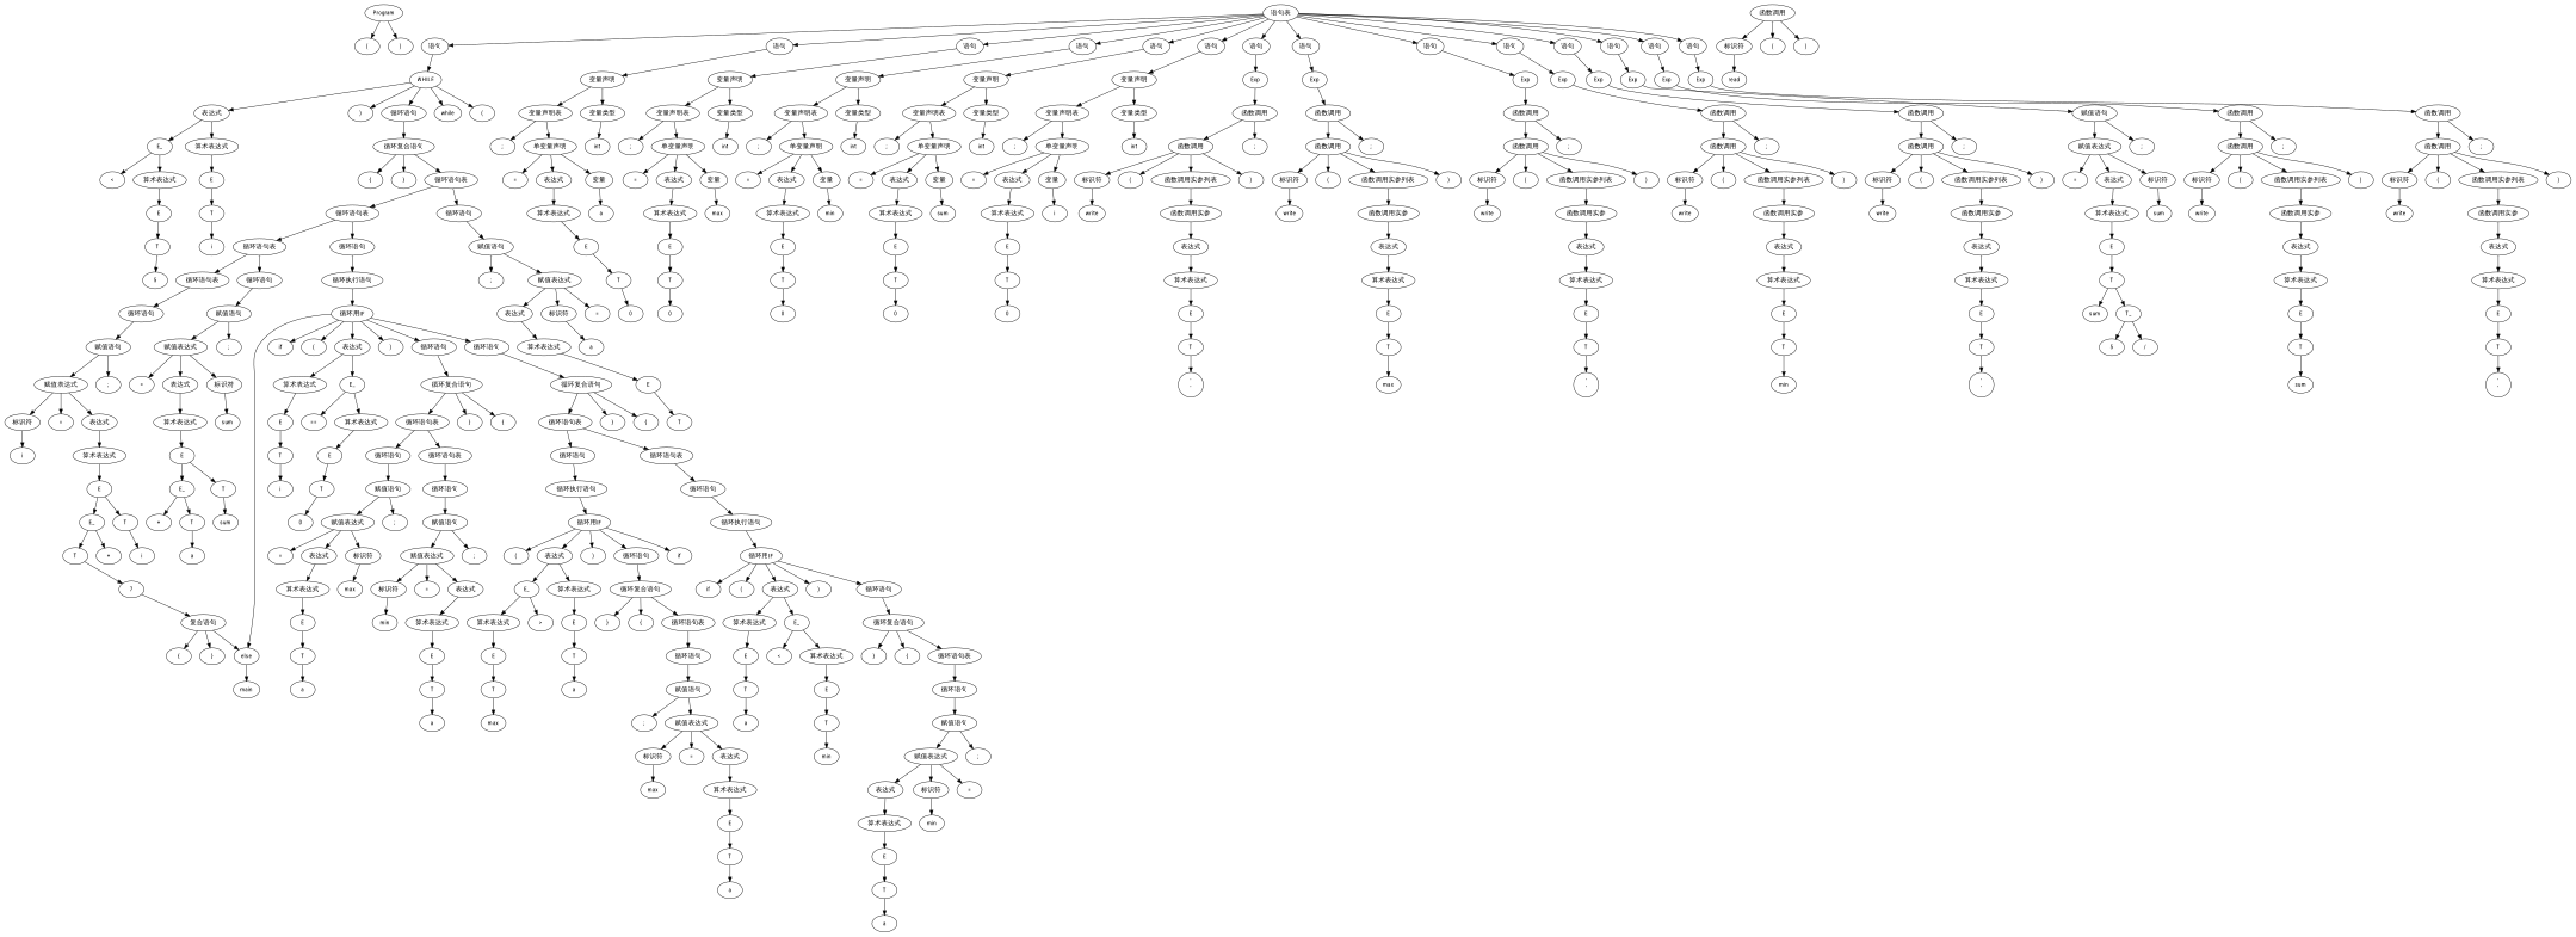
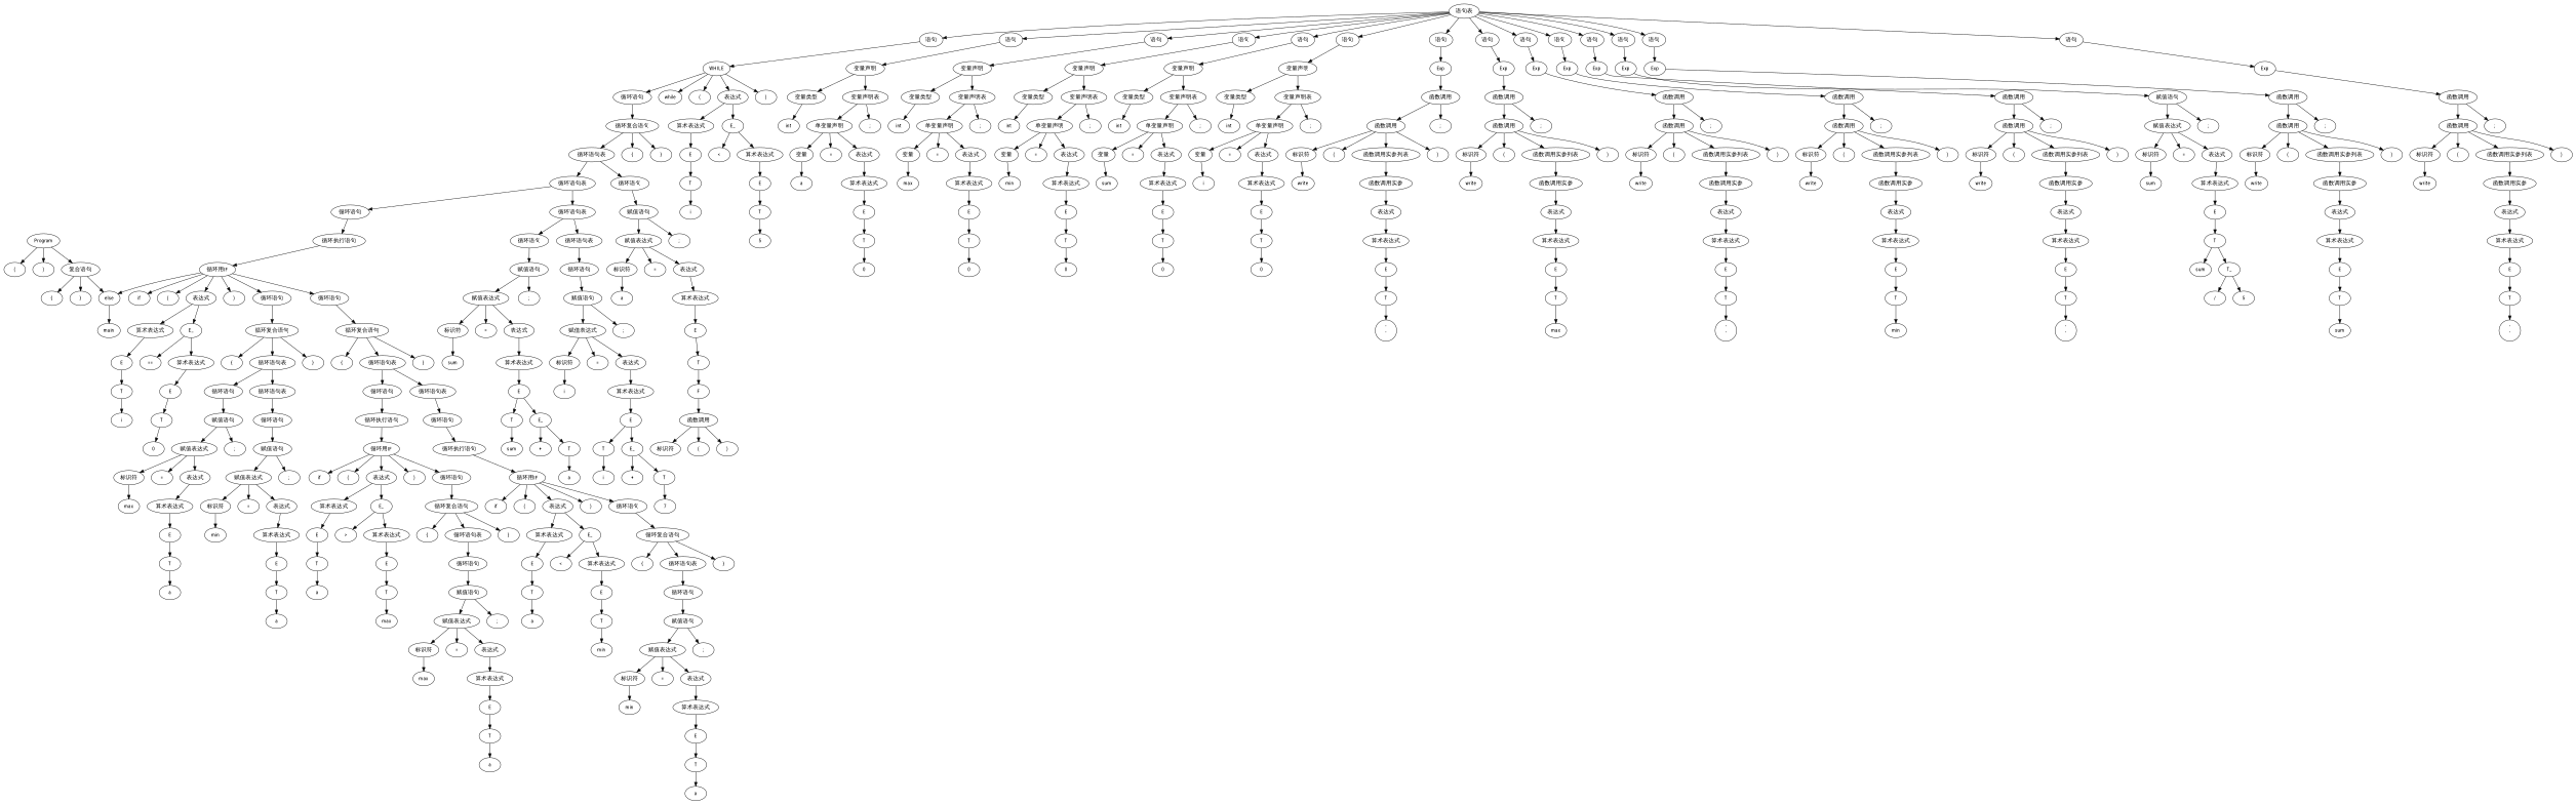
  digraph {
    fontname="Roboto Condensed"
    node [fontname="Roboto Condensed"]
    edge [fontname="Roboto Condensed"]
    n1 [label=Program]
    n2 [label="("]
    n3 [label=")"]
    n4 [label="复合语句"]
    n5 [label=main]
    n6 [label="{"]
    n7 [label="}"]
    n8 [label=else]
    n9 [label="语句表"]
    n10 [label="语句"]
    n11 [label="语句"]
    n12 [label="语句"]
    n13 [label="语句"]
    n14 [label="语句"]
    n15 [label="语句"]
    n16 [label="语句"]
    n17 [label="语句"]
    n18 [label="语句"]
    n19 [label="语句"]
    n20 [label="语句"]
    n21 [label="语句"]
    n22 [label="语句"]
    n23 [label="语句"]
    n24 [label="变量声明"]
    n25 [label="变量声明"]
    n26 [label="变量声明"]
    n27 [label="变量声明"]
    n28 [label="变量声明"]
    n29 [label=WHILE]
    n30 [label=Exp]
    n31 [label=Exp]
    n32 [label=Exp]
    n33 [label=Exp]
    n34 [label=Exp]
    n35 [label=Exp]
    n36 [label=Exp]
    n37 [label=Exp]
    n38 [label="变量类型"]
    n39 [label="变量声明表"]
    n40 [label=int]
    n41 [label="单变量声明"]
    n42 [label=";"]
    n43 [label="变量"]
    n44 [label="="]
    n45 [label="表达式"]
    n46 [label=a]
    n47 [label="算术表达式"]
    n48 [label=E]
    n49 [label=T]
    n50 [label=0]
    n51 [label="变量类型"]
    n52 [label="变量声明表"]
    n53 [label=int]
    n54 [label="单变量声明"]
    n55 [label=";"]
    n56 [label="变量"]
    n57 [label="="]
    n58 [label="表达式"]
    n59 [label=max]
    n60 [label="算术表达式"]
    n61 [label=E]
    n62 [label=T]
    n63 [label=0]
    n64 [label="变量类型"]
    n65 [label="变量声明表"]
    n66 [label=int]
    n67 [label="单变量声明"]
    n68 [label=";"]
    n69 [label="变量"]
    n70 [label="="]
    n71 [label="表达式"]
    n72 [label=min]
    n73 [label="算术表达式"]
    n74 [label=E]
    n75 [label=T]
    n76 [label=0]
    n77 [label="变量类型"]
    n78 [label="变量声明表"]
    n79 [label=int]
    n80 [label="单变量声明"]
    n81 [label=";"]
    n82 [label="变量"]
    n83 [label="="]
    n84 [label="表达式"]
    n85 [label=sum]
    n86 [label="算术表达式"]
    n87 [label=E]
    n88 [label=T]
    n89 [label=0]
    n90 [label="变量类型"]
    n91 [label="变量声明表"]
    n92 [label=int]
    n93 [label="单变量声明"]
    n94 [label=";"]
    n95 [label="变量"]
    n96 [label="="]
    n97 [label="表达式"]
    n98 [label=i]
    n99 [label="算术表达式"]
    n100 [label=E]
    n101 [label=T]
    n102 [label=0]
    n103 [label=while]
    n104 [label="("]
    n105 [label="表达式"]
    n106 [label=")"]
    n107 [label="循环语句"]
    n108 [label="算术表达式"]
    n109 [label=E_]
    n110 [label="循环复合语句"]
    n111 [label=E]
    n112 [label="<"]
    n113 [label="算术表达式"]
    n114 [label=T]
    n115 [label=i]
    n116 [label=E]
    n117 [label=T]
    n118 [label=5]
    n119 [label="{"]
    n120 [label="循环语句表"]
    n121 [label="}"]
    n122 [label="循环语句"]
    n123 [label="循环语句表"]
    n124 [label="赋值语句"]
    n125 [label="循环语句"]
    n126 [label="循环语句表"]
    n127 [label="赋值表达式"]
    n128 [label=";"]
    n129 [label="标识符"]
    n130 [label="="]
    n131 [label="表达式"]
    n132 [label=a]
    n133 [label="算术表达式"]
    n134 [label=E]
    n135 [label=T]
+   n136 [label=F]
    n137 [label="函数调用"]
    n138 [label="标识符"]
    n139 [label="("]
    n140 [label=")"]
-   n141 [label=read]
    n142 [label="循环执行语句"]
    n143 [label="循环语句"]
    n144 [label="循环语句表"]
    n145 [label="循环用IF"]
    n146 [label=if]
    n147 [label="("]
    n148 [label="表达式"]
    n149 [label=")"]
    n150 [label="循环语句"]
    n151 [label="循环语句"]
    n152 [label="算术表达式"]
    n153 [label=E_]
    n154 [label="循环复合语句"]
    n155 [label="循环复合语句"]
    n156 [label=E]
    n157 [label="=="]
    n158 [label="算术表达式"]
    n159 [label=T]
    n160 [label=i]
    n161 [label=E]
    n162 [label=T]
    n163 [label=0]
    n164 [label="{"]
    n165 [label="循环语句表"]
    n166 [label="}"]
    n167 [label="循环语句"]
    n168 [label="循环语句表"]
    n169 [label="赋值语句"]
    n170 [label="循环语句"]
    n171 [label="赋值表达式"]
    n172 [label=";"]
    n173 [label="标识符"]
    n174 [label="="]
    n175 [label="表达式"]
    n176 [label=max]
    n177 [label="算术表达式"]
    n178 [label=E]
    n179 [label=T]
    n180 [label=a]
    n181 [label="赋值语句"]
    n182 [label="赋值表达式"]
    n183 [label=";"]
    n184 [label="标识符"]
    n185 [label="="]
    n186 [label="表达式"]
    n187 [label=min]
    n188 [label="算术表达式"]
    n189 [label=E]
    n190 [label=T]
    n191 [label=a]
    n192 [label="{"]
    n193 [label="循环语句表"]
    n194 [label="}"]
    n195 [label="循环语句"]
    n196 [label="循环语句表"]
    n197 [label="循环执行语句"]
    n198 [label="循环语句"]
    n199 [label="循环用IF"]
    n200 [label=if]
    n201 [label="("]
    n202 [label="表达式"]
    n203 [label=")"]
    n204 [label="循环语句"]
    n205 [label="算术表达式"]
    n206 [label=E_]
    n207 [label="循环复合语句"]
    n208 [label=E]
    n209 [label=">"]
    n210 [label="算术表达式"]
    n211 [label=T]
    n212 [label=a]
    n213 [label=E]
    n214 [label=T]
    n215 [label=max]
    n216 [label="{"]
    n217 [label="循环语句表"]
    n218 [label="}"]
    n219 [label="循环语句"]
    n220 [label="赋值语句"]
    n221 [label="赋值表达式"]
    n222 [label=";"]
    n223 [label="标识符"]
    n224 [label="="]
    n225 [label="表达式"]
    n226 [label=max]
    n227 [label="算术表达式"]
    n228 [label=E]
    n229 [label=T]
    n230 [label=a]
    n231 [label="循环执行语句"]
    n232 [label="循环用IF"]
    n233 [label=if]
    n234 [label="("]
    n235 [label="表达式"]
    n236 [label=")"]
    n237 [label="循环语句"]
    n238 [label="算术表达式"]
    n239 [label=E_]
    n240 [label="循环复合语句"]
    n241 [label=E]
    n242 [label="<"]
    n243 [label="算术表达式"]
    n244 [label=T]
    n245 [label=a]
    n246 [label=E]
    n247 [label=T]
    n248 [label=min]
    n249 [label="{"]
    n250 [label="循环语句表"]
    n251 [label="}"]
    n252 [label="循环语句"]
    n253 [label="赋值语句"]
    n254 [label="赋值表达式"]
    n255 [label=";"]
    n256 [label="标识符"]
    n257 [label="="]
    n258 [label="表达式"]
    n259 [label=min]
    n260 [label="算术表达式"]
    n261 [label=E]
    n262 [label=T]
    n263 [label=a]
    n264 [label="赋值语句"]
    n265 [label="循环语句"]
    n266 [label="赋值表达式"]
    n267 [label=";"]
    n268 [label="标识符"]
    n269 [label="="]
    n270 [label="表达式"]
    n271 [label=sum]
    n272 [label="算术表达式"]
    n273 [label=E]
    n274 [label=T]
    n275 [label=E_]
    n276 [label=sum]
    n277 [label="+"]
    n278 [label=T]
    n279 [label=a]
    n280 [label="赋值语句"]
    n281 [label="赋值表达式"]
    n282 [label=";"]
    n283 [label="标识符"]
    n284 [label="="]
    n285 [label="表达式"]
    n286 [label=i]
    n287 [label="算术表达式"]
    n288 [label=E]
    n289 [label=T]
    n290 [label=E_]
    n291 [label=i]
    n292 [label="+"]
    n293 [label=T]
    n294 [label=7]
    n295 [label="函数调用"]
    n296 [label="函数调用"]
    n297 [label=";"]
    n298 [label="标识符"]
    n299 [label="("]
    n300 [label="函数调用实参列表"]
    n301 [label=")"]
    n302 [label=write]
    n303 [label="函数调用实参"]
    n304 [label="表达式"]
    n305 [label="算术表达式"]
    n306 [label=E]
    n307 [label=T]
    n308 [label="'\n'"]
    n309 [label="函数调用"]
    n310 [label="函数调用"]
    n311 [label=";"]
    n312 [label="标识符"]
    n313 [label="("]
    n314 [label="函数调用实参列表"]
    n315 [label=")"]
    n316 [label=write]
    n317 [label="函数调用实参"]
    n318 [label="表达式"]
    n319 [label="算术表达式"]
    n320 [label=E]
    n321 [label=T]
    n322 [label=max]
    n323 [label="函数调用"]
    n324 [label="函数调用"]
    n325 [label=";"]
    n326 [label="标识符"]
    n327 [label="("]
    n328 [label="函数调用实参列表"]
    n329 [label=")"]
    n330 [label=write]
    n331 [label="函数调用实参"]
    n332 [label="表达式"]
    n333 [label="算术表达式"]
    n334 [label=E]
    n335 [label=T]
    n336 [label="'\n'"]
    n337 [label="函数调用"]
    n338 [label="函数调用"]
    n339 [label=";"]
    n340 [label="标识符"]
    n341 [label="("]
    n342 [label="函数调用实参列表"]
    n343 [label=")"]
    n344 [label=write]
    n345 [label="函数调用实参"]
    n346 [label="表达式"]
    n347 [label="算术表达式"]
    n348 [label=E]
    n349 [label=T]
    n350 [label=min]
    n351 [label="函数调用"]
    n352 [label="函数调用"]
    n353 [label=";"]
    n354 [label="标识符"]
    n355 [label="("]
    n356 [label="函数调用实参列表"]
    n357 [label=")"]
    n358 [label=write]
    n359 [label="函数调用实参"]
    n360 [label="表达式"]
    n361 [label="算术表达式"]
    n362 [label=E]
    n363 [label=T]
    n364 [label="'\n'"]
    n365 [label="赋值语句"]
    n366 [label="赋值表达式"]
    n367 [label=";"]
    n368 [label="标识符"]
    n369 [label="="]
    n370 [label="表达式"]
    n371 [label=sum]
    n372 [label="算术表达式"]
    n373 [label=E]
    n374 [label=T]
    n375 [label=sum]
    n376 [label=T_]
    n377 [label="/"]
    n378 [label=5]
    n379 [label="函数调用"]
    n380 [label="函数调用"]
    n381 [label=";"]
    n382 [label="标识符"]
    n383 [label="("]
    n384 [label="函数调用实参列表"]
    n385 [label=")"]
    n386 [label=write]
    n387 [label="函数调用实参"]
    n388 [label="表达式"]
    n389 [label="算术表达式"]
    n390 [label=E]
    n391 [label=T]
    n392 [label=sum]
    n393 [label="函数调用"]
    n394 [label="函数调用"]
    n395 [label=";"]
    n396 [label="标识符"]
    n397 [label="("]
    n398 [label="函数调用实参列表"]
    n399 [label=")"]
    n400 [label=write]
    n401 [label="函数调用实参"]
    n402 [label="表达式"]
    n403 [label="算术表达式"]
    n404 [label=E]
    n405 [label=T]
    n406 [label="'\n'"]
    n1 -> n2
    n1 -> n3
-   n294 -> n4
+   n1 -> n4
    n4 -> n6
    n4 -> n7
    n4 -> n8
    n8 -> n5
    n9 -> n10
    n9 -> n11
    n9 -> n12
    n9 -> n13
    n9 -> n14
    n9 -> n15
    n9 -> n16
    n9 -> n17
    n9 -> n18
    n9 -> n19
    n9 -> n20
    n9 -> n21
    n9 -> n22
    n9 -> n23
    n10 -> n24
    n11 -> n25
    n12 -> n26
    n13 -> n27
    n14 -> n28
    n15 -> n29
    n16 -> n30
    n17 -> n31
    n18 -> n32
    n19 -> n33
    n20 -> n34
    n21 -> n35
    n22 -> n36
    n23 -> n37
    n24 -> n38
    n24 -> n39
    n25 -> n51
    n25 -> n52
    n26 -> n64
    n26 -> n65
    n27 -> n77
    n27 -> n78
    n28 -> n90
    n28 -> n91
    n29 -> n103
    n29 -> n104
    n29 -> n105
    n29 -> n106
    n29 -> n107
    n30 -> n295
    n31 -> n309
    n32 -> n323
    n33 -> n337
    n34 -> n351
    n35 -> n365
    n36 -> n379
    n37 -> n393
    n38 -> n40
    n39 -> n41
    n39 -> n42
    n41 -> n43
    n41 -> n44
    n41 -> n45
    n43 -> n46
    n45 -> n47
    n47 -> n48
    n48 -> n49
    n49 -> n50
    n51 -> n53
    n52 -> n54
    n52 -> n55
    n54 -> n56
    n54 -> n57
    n54 -> n58
    n56 -> n59
    n58 -> n60
    n60 -> n61
    n61 -> n62
    n62 -> n63
    n64 -> n66
    n65 -> n67
    n65 -> n68
    n67 -> n69
    n67 -> n70
    n67 -> n71
    n69 -> n72
    n71 -> n73
    n73 -> n74
    n74 -> n75
    n75 -> n76
    n77 -> n79
    n78 -> n80
    n78 -> n81
    n80 -> n82
    n80 -> n83
    n80 -> n84
    n82 -> n85
    n84 -> n86
    n86 -> n87
    n87 -> n88
    n88 -> n89
    n90 -> n92
    n91 -> n93
    n91 -> n94
    n93 -> n95
    n93 -> n96
    n93 -> n97
    n95 -> n98
    n97 -> n99
    n99 -> n100
    n100 -> n101
    n101 -> n102
    n105 -> n108
    n105 -> n109
    n107 -> n110
    n108 -> n111
    n109 -> n112
    n109 -> n113
    n110 -> n119
    n110 -> n120
    n110 -> n121
    n111 -> n114
    n113 -> n116
    n114 -> n115
    n116 -> n117
    n117 -> n118
    n120 -> n122
    n120 -> n123
    n122 -> n124
    n123 -> n125
    n123 -> n126
    n124 -> n127
    n124 -> n128
    n125 -> n142
    n126 -> n143
    n126 -> n144
    n127 -> n129
    n127 -> n130
    n127 -> n131
    n129 -> n132
    n131 -> n133
    n133 -> n134
    n134 -> n135
+   n135 -> n136
+   n136 -> n137
    n137 -> n138
    n137 -> n139
    n137 -> n140
-   n138 -> n141
    n142 -> n145
    n143 -> n264
    n144 -> n265
    n145 -> n8
    n145 -> n146
    n145 -> n147
    n145 -> n148
    n145 -> n149
    n145 -> n150
    n145 -> n151
    n148 -> n152
    n148 -> n153
    n150 -> n154
    n151 -> n155
    n152 -> n156
    n153 -> n157
    n153 -> n158
    n154 -> n164
    n154 -> n165
    n154 -> n166
    n155 -> n192
    n155 -> n193
    n155 -> n194
    n156 -> n159
    n158 -> n161
    n159 -> n160
    n161 -> n162
    n162 -> n163
    n165 -> n167
    n165 -> n168
    n167 -> n169
    n168 -> n170
    n169 -> n171
    n169 -> n172
    n170 -> n181
    n171 -> n173
    n171 -> n174
    n171 -> n175
    n173 -> n176
    n175 -> n177
    n177 -> n178
    n178 -> n179
    n179 -> n180
    n181 -> n182
    n181 -> n183
    n182 -> n184
    n182 -> n185
    n182 -> n186
    n184 -> n187
    n186 -> n188
    n188 -> n189
    n189 -> n190
    n190 -> n191
    n193 -> n195
    n193 -> n196
    n195 -> n197
    n196 -> n198
    n197 -> n199
    n198 -> n231
    n199 -> n200
    n199 -> n201
    n199 -> n202
    n199 -> n203
    n199 -> n204
    n202 -> n205
    n202 -> n206
    n204 -> n207
    n205 -> n208
    n206 -> n209
    n206 -> n210
    n207 -> n216
    n207 -> n217
    n207 -> n218
    n208 -> n211
    n210 -> n213
    n211 -> n212
    n213 -> n214
    n214 -> n215
    n217 -> n219
    n219 -> n220
    n220 -> n221
    n220 -> n222
    n221 -> n223
    n221 -> n224
    n221 -> n225
    n223 -> n226
    n225 -> n227
    n227 -> n228
    n228 -> n229
    n229 -> n230
    n231 -> n232
    n232 -> n233
    n232 -> n234
    n232 -> n235
    n232 -> n236
    n232 -> n237
    n235 -> n238
    n235 -> n239
    n237 -> n240
    n238 -> n241
    n239 -> n242
    n239 -> n243
    n240 -> n249
    n240 -> n250
    n240 -> n251
    n241 -> n244
    n243 -> n246
    n244 -> n245
    n246 -> n247
    n247 -> n248
    n250 -> n252
    n252 -> n253
    n253 -> n254
    n253 -> n255
    n254 -> n256
    n254 -> n257
    n254 -> n258
    n256 -> n259
    n258 -> n260
    n260 -> n261
    n261 -> n262
    n262 -> n263
    n264 -> n266
    n264 -> n267
    n265 -> n280
    n266 -> n268
    n266 -> n269
    n266 -> n270
    n268 -> n271
    n270 -> n272
    n272 -> n273
    n273 -> n274
    n273 -> n275
    n274 -> n276
    n275 -> n277
    n275 -> n278
    n278 -> n279
    n280 -> n281
    n280 -> n282
    n281 -> n283
    n281 -> n284
    n281 -> n285
    n283 -> n286
    n285 -> n287
    n287 -> n288
    n288 -> n289
    n288 -> n290
    n289 -> n291
    n290 -> n292
    n290 -> n293
    n293 -> n294
    n295 -> n296
    n295 -> n297
    n296 -> n298
    n296 -> n299
    n296 -> n300
    n296 -> n301
    n298 -> n302
    n300 -> n303
    n303 -> n304
    n304 -> n305
    n305 -> n306
    n306 -> n307
    n307 -> n308
    n309 -> n310
    n309 -> n311
    n310 -> n312
    n310 -> n313
    n310 -> n314
    n310 -> n315
    n312 -> n316
    n314 -> n317
    n317 -> n318
    n318 -> n319
    n319 -> n320
    n320 -> n321
    n321 -> n322
    n323 -> n324
    n323 -> n325
    n324 -> n326
    n324 -> n327
    n324 -> n328
    n324 -> n329
    n326 -> n330
    n328 -> n331
    n331 -> n332
    n332 -> n333
    n333 -> n334
    n334 -> n335
    n335 -> n336
    n337 -> n338
    n337 -> n339
    n338 -> n340
    n338 -> n341
    n338 -> n342
    n338 -> n343
    n340 -> n344
    n342 -> n345
    n345 -> n346
    n346 -> n347
    n347 -> n348
    n348 -> n349
    n349 -> n350
    n351 -> n352
    n351 -> n353
    n352 -> n354
    n352 -> n355
    n352 -> n356
    n352 -> n357
    n354 -> n358
    n356 -> n359
    n359 -> n360
    n360 -> n361
    n361 -> n362
    n362 -> n363
    n363 -> n364
    n365 -> n366
    n365 -> n367
    n366 -> n368
    n366 -> n369
    n366 -> n370
    n368 -> n371
    n370 -> n372
    n372 -> n373
    n373 -> n374
    n374 -> n375
    n374 -> n376
    n376 -> n377
    n376 -> n378
    n379 -> n380
    n379 -> n381
    n380 -> n382
    n380 -> n383
    n380 -> n384
    n380 -> n385
    n382 -> n386
    n384 -> n387
    n387 -> n388
    n388 -> n389
    n389 -> n390
    n390 -> n391
    n391 -> n392
    n393 -> n394
    n393 -> n395
    n394 -> n396
    n394 -> n397
    n394 -> n398
    n394 -> n399
    n396 -> n400
    n398 -> n401
    n401 -> n402
    n402 -> n403
    n403 -> n404
    n404 -> n405
    n405 -> n406
  }
